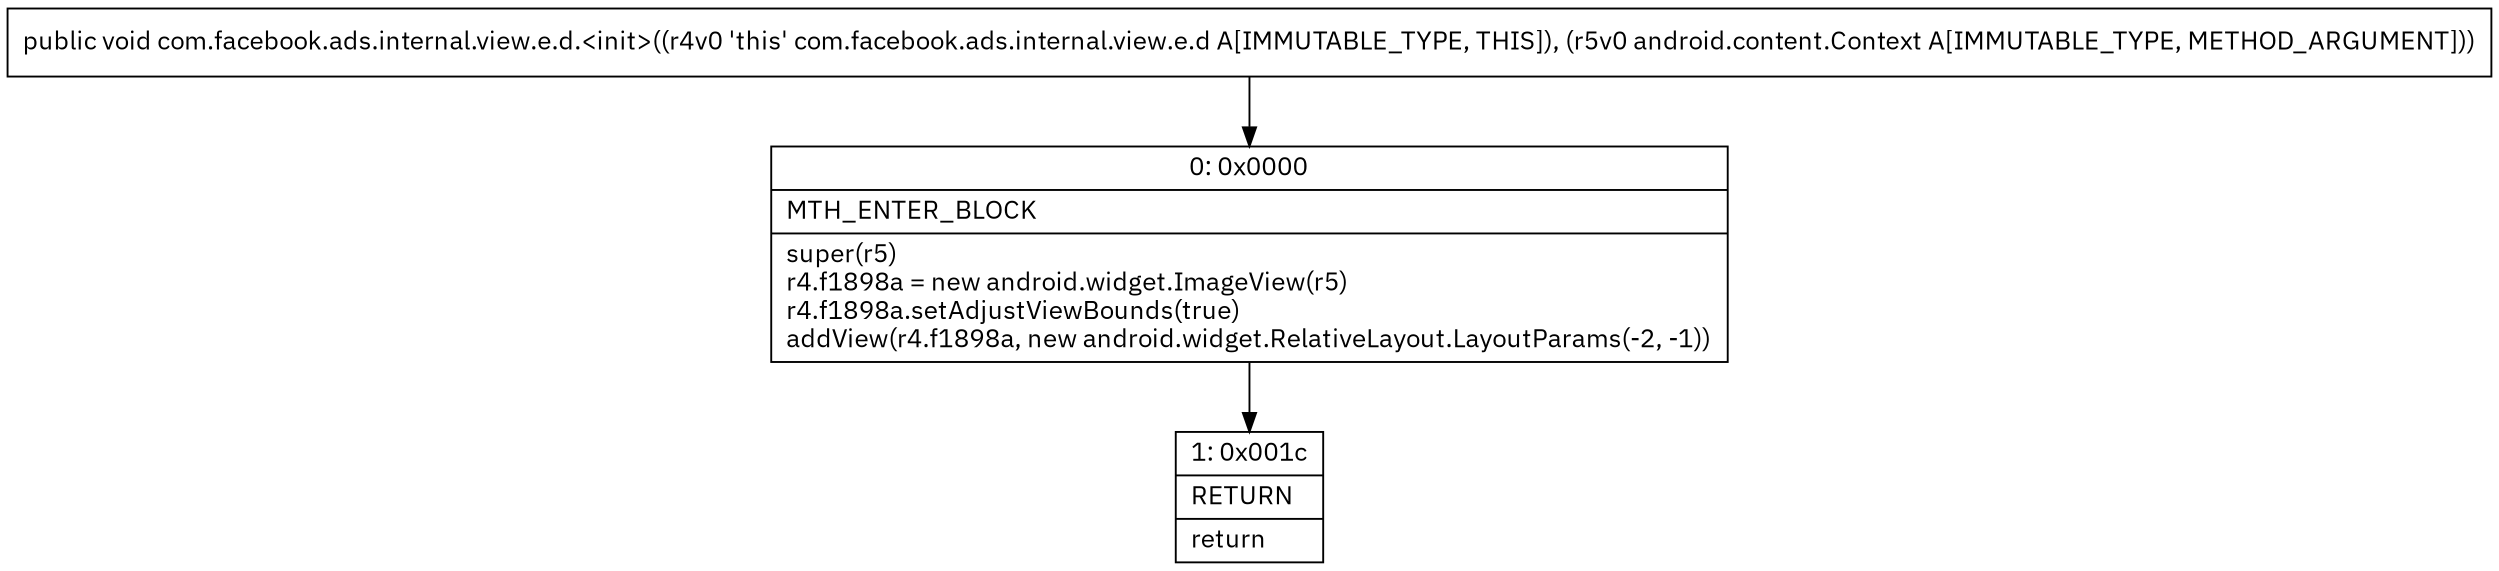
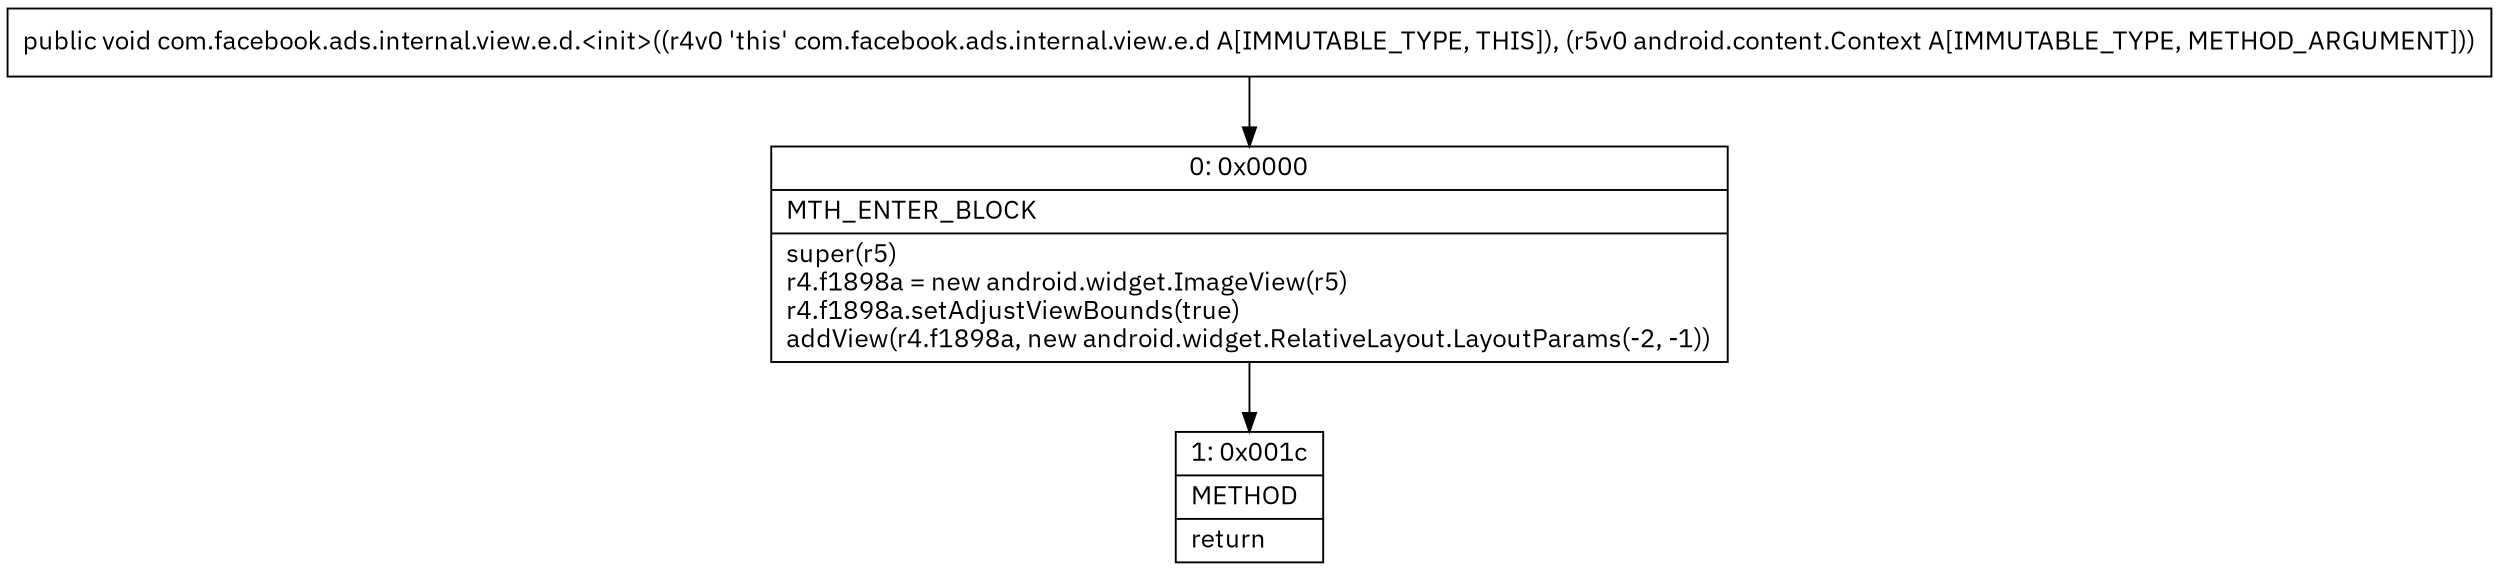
  digraph {
    fontname="IBM Plex Sans"
    node [shape=record fontname="IBM Plex Sans"]
    edge [fontname="IBM Plex Sans"]
    n1 [label="{0\:\ 0x0000|MTH_ENTER_BLOCK\l|super(r5)\lr4.f1898a = new android.widget.ImageView(r5)\lr4.f1898a.setAdjustViewBounds(true)\laddView(r4.f1898a, new android.widget.RelativeLayout.LayoutParams(\-2, \-1))\l}"]
-   n2 [label="{1\:\ 0x001c|RETURN\l|return\l}"]
+   n2 [label="{1\:\ 0x001c|METHOD\l|return\l}"]
    n3 [label="{public void com.facebook.ads.internal.view.e.d.\<init\>((r4v0 'this' com.facebook.ads.internal.view.e.d A[IMMUTABLE_TYPE, THIS]), (r5v0 android.content.Context A[IMMUTABLE_TYPE, METHOD_ARGUMENT])) }"]
    n1 -> n2
    n3 -> n1
  }
